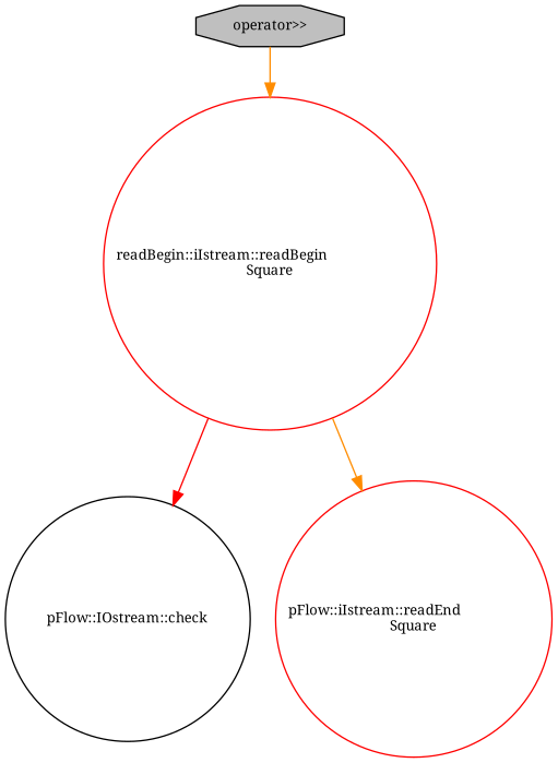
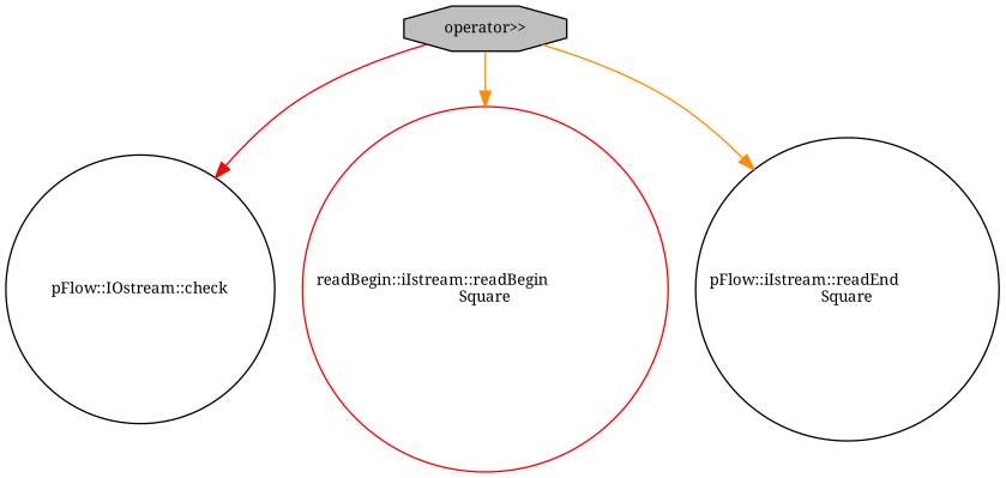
  digraph {
    fontname="Noto Serif"
    rankdir=TB
    node [color=black fillcolor=white fontname="Noto Serif" fontsize=10 shape=circle style=filled]
    edge [color=darkorange fontname="Noto Serif" fontsize=10 labelfontname=Helvetica labelfontsize=10 style=solid]
    n1 [fillcolor=grey75 fontcolor=black height=0.2 label="operator\>\>" shape=octagon width=0.4]
    n2 [height=0.2 label="pFlow::IOstream::check" width=0.4]
    n3 [color=red height=0.2 label="readBegin::iIstream::readBegin\lSquare" width=0.4]
-   n4 [color=red height=0.2 label="pFlow::iIstream::readEnd\lSquare" width=0.4]
-   n3 -> n2 [color=red]
+   n4 [height=0.2 label="pFlow::iIstream::readEnd\lSquare" width=0.4]
+   n1 -> n2 [color=red]
    n1 -> n3
-   n3 -> n4
+   n1 -> n4
  }
